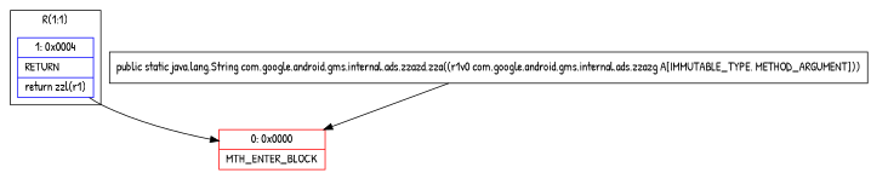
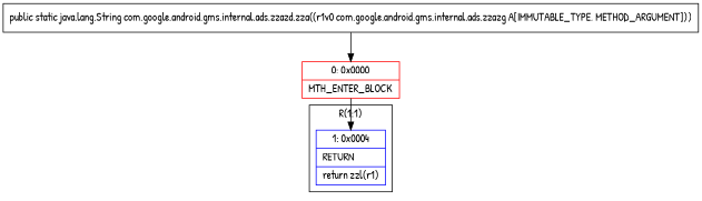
  digraph {
    fontname="Patrick Hand"
    node [shape=record fontname="Patrick Hand"]
    edge [fontname="Patrick Hand"]
    n1 [color=blue label="{1\:\ 0x0004|RETURN\l|return zzl(r1)\l}"]
    n2 [color=red label="{0\:\ 0x0000|MTH_ENTER_BLOCK\l}"]
    n3 [label="{public static java.lang.String com.google.android.gms.internal.ads.zzazd.zza((r1v0 com.google.android.gms.internal.ads.zzazg A[IMMUTABLE_TYPE, METHOD_ARGUMENT])) }"]
    subgraph cluster_1 {
      label="R(1:1)"
      n1
    }
-   n1 -> n2
+   n2 -> n1
    n3 -> n2
  }
